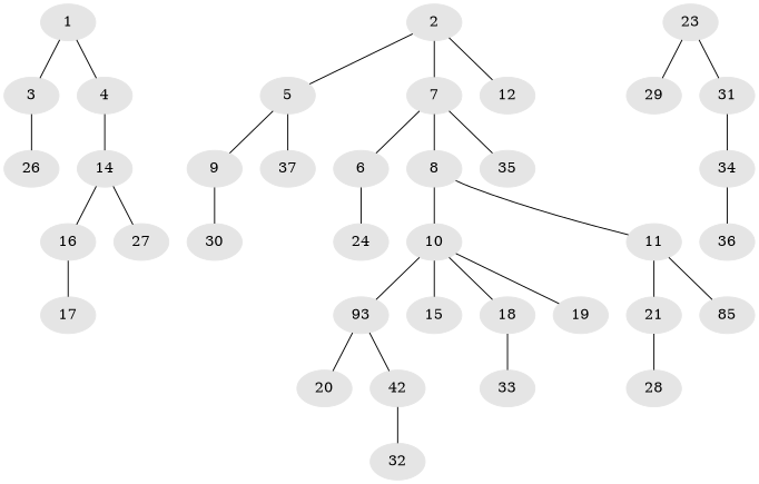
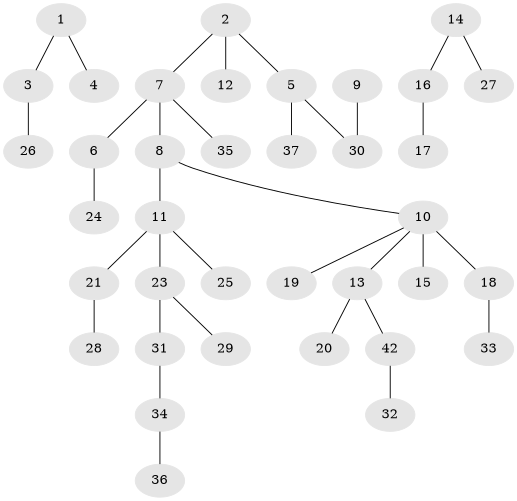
  graph {
    node [color=gray90 style=filled]
    edge [weight=1.0]
    1
    3
    4
    2
    5
    7
    12
    26
    14
    9
    37
    6
    8
    35
    16
    27
    24
    30
    10
    11
-   13 [label=93]
+   13
    15
    18
    19
    21
    23
-   25 [label=85]
+   25
    20
    n29 [label=42]
    33
    28
    29
    31
    32
    17
    34
    36
    1 -- 3
    1 -- 4
    3 -- 26
-   4 -- 14 [weight=2.0]
    2 -- 5
    2 -- 7
    2 -- 12
-   5 -- 9
+   5 -- 30
    5 -- 37
    7 -- 6
    7 -- 8 [weight=3.0]
    7 -- 35
    14 -- 16
    14 -- 27
    9 -- 30
    6 -- 24
    8 -- 10
    8 -- 11
    16 -- 17
    10 -- 13
    10 -- 15 [weight=3.0]
    10 -- 18
    10 -- 19
    11 -- 21
+   11 -- 23 [weight=2.0]
    11 -- 25
    13 -- 20
    13 -- n29
    18 -- 33
    21 -- 28
    23 -- 29
    23 -- 31
    n29 -- 32 [weight=3.0]
    31 -- 34
    34 -- 36
  }
